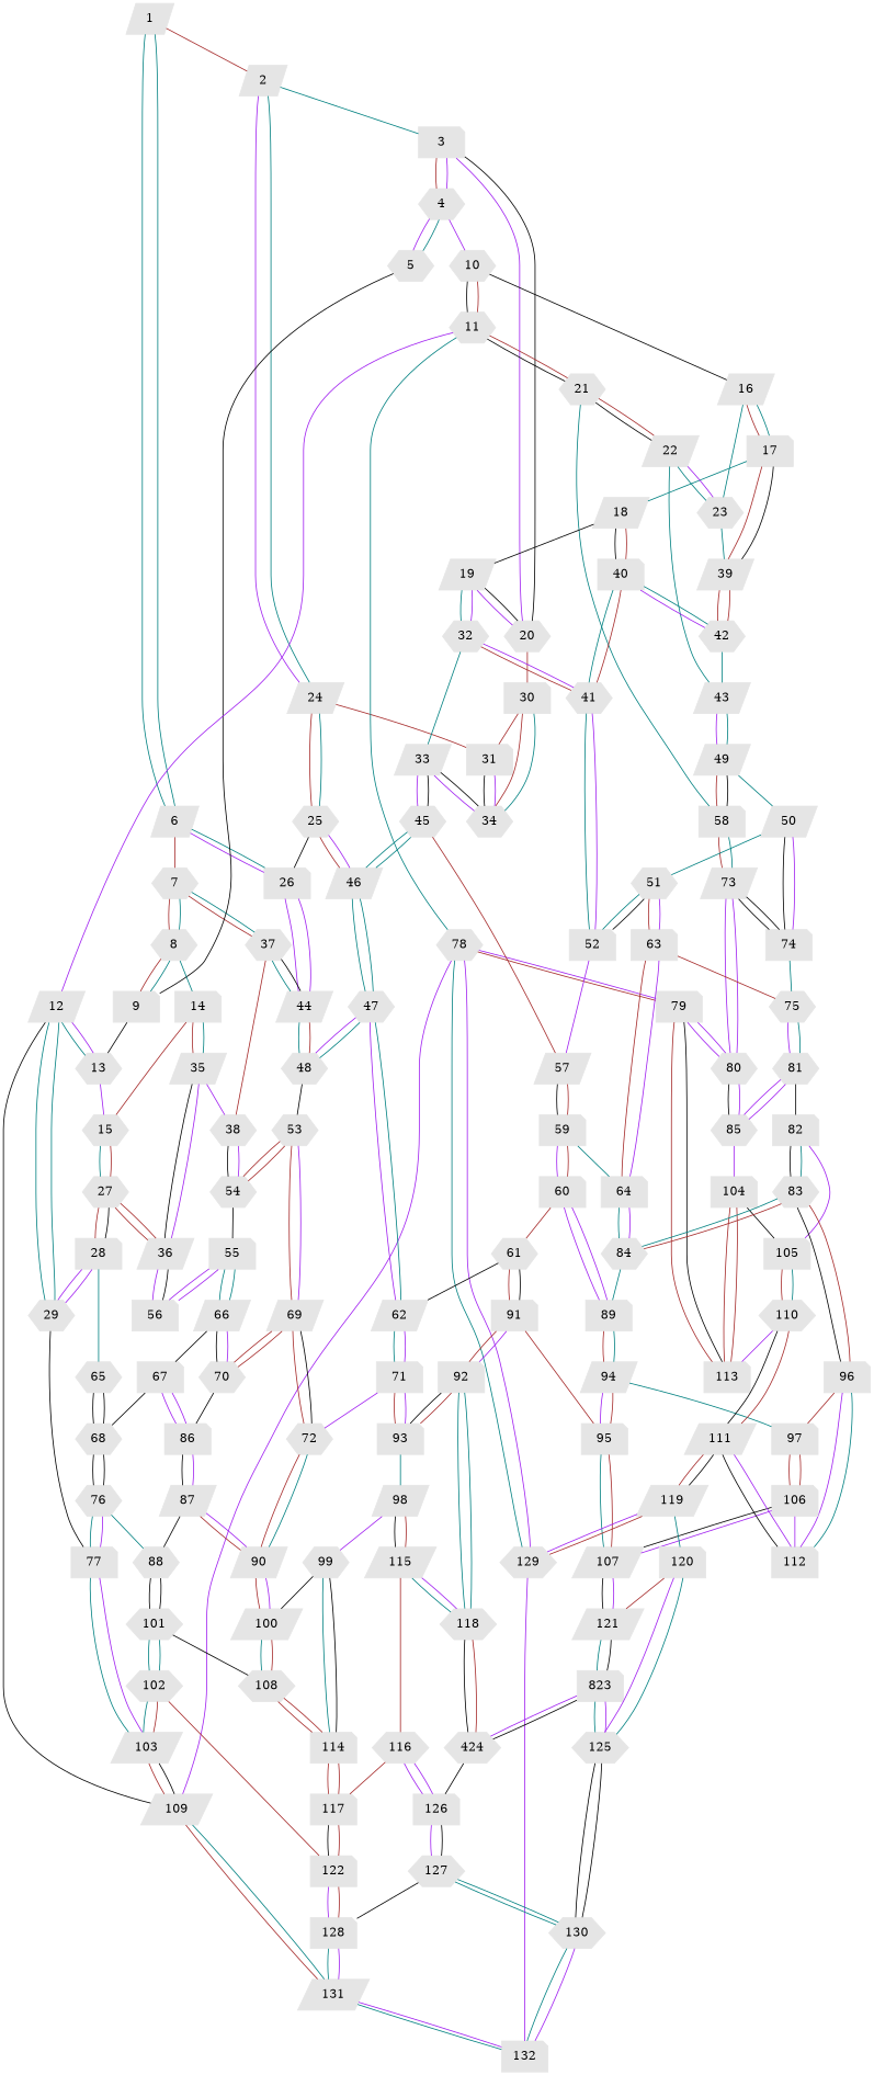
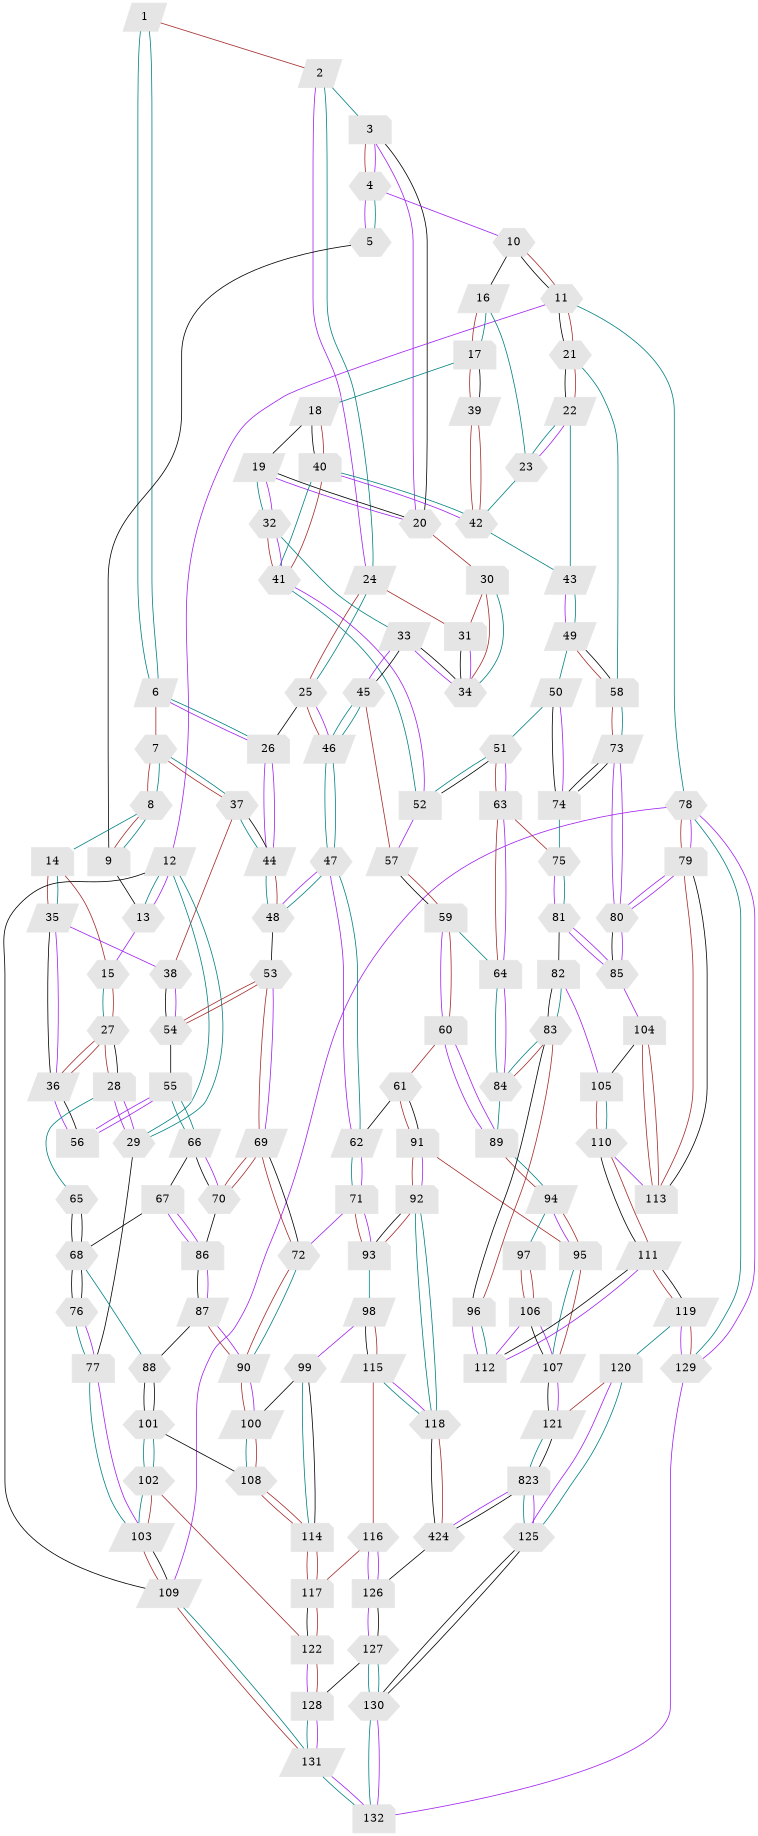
  graph {
    node [color=gray90 shape=hexagon style=filled]
    edge [color=purple]
    1 [shape=parallelogram]
    2 [shape=parallelogram]
    6 [shape=parallelogram]
    3 [shape=note]
    24 [shape=parallelogram]
    7
    26 [shape=note]
    4
    20
    25
    31 [shape=note]
    5
    10
    30 [shape=note]
    9 [shape=note]
    11
    16 [shape=parallelogram]
    13
    8
    37
    44 [shape=parallelogram]
    14 [shape=note]
    38
    15
    35 [shape=parallelogram]
    12 [shape=parallelogram]
    21
    78
    17 [shape=note]
    23
    29
    109 [shape=parallelogram]
    22 [shape=parallelogram]
    58 [shape=note]
    79 [shape=note]
    129
    77 [shape=note]
    131 [shape=parallelogram]
    27
    36 [shape=parallelogram]
    28 [shape=note]
    18 [shape=parallelogram]
    39 [shape=parallelogram]
    19 [shape=parallelogram]
    40 [shape=note]
    42
    32
    41
    33 [shape=parallelogram]
    34
    43 [shape=parallelogram]
    73 [shape=parallelogram]
    49 [shape=parallelogram]
    46 [shape=parallelogram]
    47
    48
    65
    56 [shape=note]
    68
    103 [shape=parallelogram]
    45
    52 [shape=note]
    57 [shape=parallelogram]
    54
    55 [shape=note]
    50 [shape=parallelogram]
    53
    59 [shape=note]
    62 [shape=parallelogram]
    71 [shape=note]
    69 [shape=parallelogram]
    51
    74 [shape=note]
    63 [shape=note]
    75
    64 [shape=note]
    70
    72
    66 [shape=parallelogram]
    67 [shape=note]
    60 [shape=note]
    80
    61
    89 [shape=note]
    84
    91 [shape=note]
    94 [shape=parallelogram]
    92 [shape=note]
    95 [shape=note]
    93 [shape=note]
    81
    76
    86 [shape=note]
    87 [shape=parallelogram]
    88
    90 [shape=parallelogram]
    98 [shape=parallelogram]
    100 [shape=parallelogram]
    85
    82 [shape=note]
    101
    113 [shape=note]
    132 [shape=note]
    104 [shape=note]
    83
    105 [shape=note]
    96 [shape=note]
    110
    97 [shape=note]
    112 [shape=note]
    108
    102
    118
    107 [shape=parallelogram]
    n115 [label=424]
    99
    115 [shape=parallelogram]
    106 [shape=note]
    121 [shape=parallelogram]
    114 [shape=note]
    116
    117 [shape=note]
    122 [shape=note]
    128 [shape=note]
    111 [shape=parallelogram]
    n126 [label=823 shape=note]
    119 [shape=parallelogram]
    120 [shape=note]
    126 [shape=note]
    127
    125
    130
    1 -- 2 [color=brown]
    1 -- 6 [color=teal]
    1 -- 6 [color=teal]
    2 -- 3 [color=teal]
    2 -- 24
    2 -- 24 [color=teal]
    6 -- 7 [color=brown]
    6 -- 26
    6 -- 26 [color=teal]
    3 -- 4 [color=brown]
    3 -- 4
    3 -- 20
    3 -- 20 [color=black]
    24 -- 25 [color=brown]
    24 -- 25 [color=teal]
    24 -- 31 [color=brown]
    7 -- 8 [color=brown]
    7 -- 8 [color=teal]
    7 -- 37 [color=brown]
    7 -- 37 [color=teal]
    26 -- 44
    26 -- 44
    4 -- 5
    4 -- 5 [color=teal]
    4 -- 10
    20 -- 30 [color=brown]
    25 -- 26 [color=black]
    25 -- 46 [color=brown]
    25 -- 46
    31 -- 34 [color=black]
    31 -- 34
    5 -- 9 [color=black]
    10 -- 11 [color=black]
    10 -- 11 [color=brown]
    10 -- 16 [color=black]
    30 -- 31 [color=brown]
    30 -- 34 [color=brown]
    30 -- 34 [color=teal]
    9 -- 13 [color=black]
    11 -- 12
    11 -- 21 [color=black]
    11 -- 21 [color=brown]
    11 -- 78 [color=teal]
    16 -- 17 [color=brown]
    16 -- 17 [color=teal]
    16 -- 23 [color=teal]
    13 -- 15
    8 -- 9 [color=brown]
    8 -- 9 [color=teal]
    8 -- 14 [color=teal]
    37 -- 44 [color=teal]
    37 -- 44 [color=black]
    37 -- 38 [color=brown]
    44 -- 48 [color=teal]
    44 -- 48 [color=brown]
    14 -- 15 [color=brown]
    14 -- 35 [color=brown]
    14 -- 35 [color=teal]
    38 -- 54 [color=black]
    38 -- 54
    15 -- 27 [color=teal]
    15 -- 27 [color=brown]
    35 -- 38
    35 -- 36 [color=black]
    35 -- 36
    12 -- 13 [color=teal]
    12 -- 13
    12 -- 29 [color=teal]
    12 -- 29 [color=teal]
    12 -- 109 [color=black]
    21 -- 22 [color=black]
    21 -- 22 [color=brown]
    21 -- 58 [color=teal]
    78 -- 109
    78 -- 79 [color=brown]
    78 -- 79
    78 -- 129 [color=teal]
    78 -- 129
    17 -- 18 [color=teal]
    17 -- 39 [color=brown]
    17 -- 39 [color=black]
-   23 -- 39 [color=teal]
+   23 -- 42 [color=teal]
    29 -- 77 [color=black]
    109 -- 131 [color=brown]
    109 -- 131 [color=teal]
    22 -- 23 [color=teal]
    22 -- 23
    22 -- 43 [color=teal]
    58 -- 73 [color=brown]
    58 -- 73 [color=teal]
    79 -- 80
    79 -- 80
    79 -- 113 [color=brown]
    79 -- 113 [color=black]
    129 -- 132
    77 -- 103 [color=teal]
    77 -- 103
    131 -- 132 [color=teal]
    131 -- 132
    27 -- 36 [color=brown]
    27 -- 36 [color=brown]
    27 -- 28 [color=brown]
    27 -- 28 [color=black]
    36 -- 56
    36 -- 56 [color=black]
    28 -- 29
    28 -- 29
    28 -- 65 [color=teal]
    18 -- 19 [color=black]
    18 -- 40 [color=black]
    18 -- 40 [color=brown]
    39 -- 42 [color=brown]
    39 -- 42 [color=brown]
    19 -- 20
    19 -- 20 [color=black]
    19 -- 32 [color=teal]
    19 -- 32
    40 -- 42
    40 -- 42 [color=teal]
    40 -- 41 [color=teal]
    40 -- 41 [color=brown]
    42 -- 43 [color=teal]
    32 -- 41 [color=brown]
    32 -- 41
    32 -- 33 [color=teal]
    41 -- 52 [color=teal]
    41 -- 52
    33 -- 34
    33 -- 34 [color=black]
    33 -- 45
    33 -- 45 [color=black]
    43 -- 49
    43 -- 49 [color=teal]
    73 -- 74 [color=black]
    73 -- 74 [color=black]
    73 -- 80
    73 -- 80
    49 -- 58 [color=brown]
    49 -- 58 [color=black]
    49 -- 50 [color=teal]
    46 -- 47 [color=teal]
    46 -- 47 [color=teal]
    47 -- 48
    47 -- 48 [color=teal]
    47 -- 62
    47 -- 62 [color=teal]
    48 -- 53 [color=black]
    65 -- 68 [color=black]
    65 -- 68 [color=black]
    68 -- 76 [color=black]
    68 -- 76 [color=black]
    103 -- 109 [color=brown]
    103 -- 109 [color=black]
    45 -- 46 [color=teal]
    45 -- 46 [color=teal]
    45 -- 57 [color=brown]
    52 -- 57
    57 -- 59 [color=black]
    57 -- 59 [color=brown]
    54 -- 55 [color=black]
    55 -- 56
    55 -- 56
    55 -- 66 [color=teal]
    55 -- 66 [color=teal]
    50 -- 51 [color=teal]
    50 -- 74 [color=black]
    50 -- 74
    53 -- 54 [color=brown]
    53 -- 54 [color=brown]
    53 -- 69 [color=brown]
    53 -- 69
    59 -- 64 [color=teal]
    59 -- 60
    59 -- 60 [color=brown]
    62 -- 71 [color=teal]
    62 -- 71
    71 -- 72
    71 -- 93 [color=brown]
    71 -- 93
    69 -- 70 [color=brown]
    69 -- 70 [color=brown]
    69 -- 72 [color=brown]
    69 -- 72 [color=black]
    51 -- 52 [color=teal]
    51 -- 52 [color=black]
    51 -- 63 [color=brown]
    51 -- 63
    74 -- 75 [color=teal]
    63 -- 75 [color=brown]
    63 -- 64 [color=brown]
    63 -- 64
    75 -- 81
    75 -- 81 [color=teal]
    64 -- 84 [color=teal]
    64 -- 84
    70 -- 86 [color=black]
    72 -- 90 [color=brown]
    72 -- 90 [color=teal]
    66 -- 70 [color=black]
    66 -- 70
    66 -- 67 [color=black]
    67 -- 68 [color=black]
    67 -- 86
    67 -- 86
    60 -- 61 [color=brown]
    60 -- 89
    60 -- 89
    80 -- 85 [color=black]
    80 -- 85
    61 -- 62 [color=black]
    61 -- 91 [color=brown]
    61 -- 91 [color=black]
    89 -- 94 [color=brown]
    89 -- 94 [color=teal]
    84 -- 89 [color=teal]
    91 -- 92 [color=brown]
    91 -- 92
    91 -- 95 [color=brown]
    94 -- 95
    94 -- 95 [color=brown]
    94 -- 97 [color=teal]
    92 -- 93 [color=black]
    92 -- 93 [color=brown]
    92 -- 118 [color=teal]
    92 -- 118 [color=teal]
    95 -- 107 [color=teal]
    95 -- 107 [color=brown]
    93 -- 98 [color=teal]
    81 -- 85
    81 -- 85
    81 -- 82 [color=black]
    76 -- 77 [color=teal]
    76 -- 77
-   76 -- 88 [color=teal]
+   68 -- 88 [color=teal]
    86 -- 87 [color=black]
    86 -- 87
    87 -- 88 [color=black]
    87 -- 90 [color=brown]
    87 -- 90
    88 -- 101 [color=black]
    88 -- 101 [color=black]
    90 -- 100 [color=brown]
    90 -- 100
    98 -- 99
    98 -- 115 [color=black]
    98 -- 115 [color=brown]
    100 -- 108 [color=teal]
    100 -- 108 [color=brown]
    85 -- 104
    82 -- 83 [color=black]
    82 -- 83 [color=teal]
    82 -- 105
    101 -- 108 [color=black]
    101 -- 102 [color=teal]
    101 -- 102 [color=teal]
    104 -- 113 [color=brown]
    104 -- 113 [color=brown]
    104 -- 105 [color=black]
    83 -- 84 [color=teal]
    83 -- 84 [color=brown]
    83 -- 96 [color=black]
    83 -- 96 [color=brown]
    105 -- 110 [color=brown]
    105 -- 110 [color=teal]
-   96 -- 97 [color=brown]
    96 -- 112
    96 -- 112 [color=teal]
    110 -- 113
    110 -- 111 [color=black]
    110 -- 111 [color=brown]
    97 -- 106 [color=brown]
    97 -- 106 [color=brown]
    108 -- 114 [color=brown]
    108 -- 114 [color=brown]
    102 -- 103 [color=teal]
    102 -- 103 [color=brown]
    102 -- 122 [color=brown]
    118 -- n115 [color=black]
    118 -- n115 [color=brown]
    107 -- 121 [color=black]
    107 -- 121
    n115 -- 126 [color=black]
    99 -- 100 [color=black]
    99 -- 114 [color=teal]
    99 -- 114 [color=black]
    115 -- 118 [color=teal]
    115 -- 118
    115 -- 116 [color=brown]
    106 -- 112
    106 -- 107 [color=black]
    106 -- 107
    121 -- n126 [color=teal]
    121 -- n126 [color=black]
    114 -- 117 [color=brown]
    114 -- 117 [color=brown]
    116 -- 117 [color=brown]
    116 -- 126
    116 -- 126
    117 -- 122 [color=black]
    117 -- 122 [color=brown]
    122 -- 128
    122 -- 128 [color=brown]
    128 -- 131 [color=teal]
    128 -- 131
    111 -- 112 [color=black]
    111 -- 112
    111 -- 119 [color=brown]
    111 -- 119 [color=black]
    n126 -- n115
    n126 -- n115 [color=black]
    n126 -- 125 [color=teal]
    n126 -- 125
    119 -- 129
    119 -- 129 [color=brown]
    119 -- 120 [color=teal]
    120 -- 121 [color=brown]
    120 -- 125
    120 -- 125 [color=teal]
    126 -- 127
    126 -- 127 [color=black]
    127 -- 128 [color=black]
    127 -- 130 [color=teal]
    127 -- 130 [color=teal]
    125 -- 130 [color=black]
    125 -- 130 [color=black]
    130 -- 132 [color=teal]
    130 -- 132
  }
